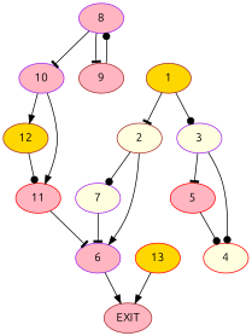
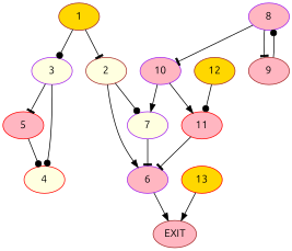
  digraph {
    fontname=Ubuntu
    node [color=brown fillcolor=lightpink fontname=Ubuntu style=filled]
    edge [arrowhead=tee fontname=Ubuntu]
    1 [fillcolor=gold]
    2 [fillcolor=lightyellow]
    3 [color=purple fillcolor=lightyellow]
    13 [color=red fillcolor=gold]
    n5 [label=EXIT]
    6 [color=purple]
    7 [color=purple fillcolor=lightyellow]
    4 [color=red fillcolor=lightyellow]
    5 [color=red]
    8 [color=purple]
    9
    10 [color=purple]
    11 [color=red]
    12 [fillcolor=gold]
    1 -> 2
    1 -> 3 [arrowhead=dot]
    2 -> 6 [arrowhead=normal]
    2 -> 7 [arrowhead=dot]
    3 -> 4 [arrowhead=dot]
    3 -> 5
    13 -> n5 [arrowhead=normal]
    6 -> n5 [arrowhead=normal]
    7 -> 6
    5 -> 4 [arrowhead=dot]
    8 -> 9
    8 -> 10
    9 -> 8 [arrowhead=dot]
    10 -> 11 [arrowhead=normal]
-   10 -> 12 [arrowhead=normal]
+   10 -> 7 [arrowhead=normal]
    11 -> 6
    12 -> 11 [arrowhead=dot]
  }
